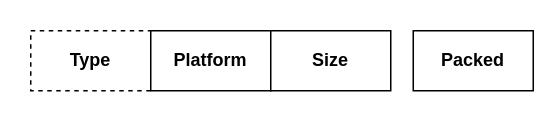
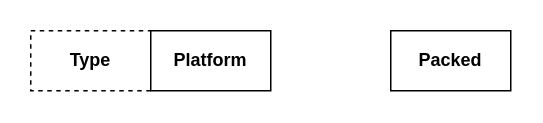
  <mxCell id="0" />
  <mxCell id="1" parent="0" />
  <mxCell id="2" value="Type" style="rounded=0;whiteSpace=wrap;html=1;fontStyle=1;dashed=1;" vertex="1" parent="1"><mxGeometry x="20" y="20" width="80" height="40" as="geometry" /></mxCell>
  <mxCell id="3" value="Platform" style="rounded=0;whiteSpace=wrap;html=1;fontStyle=1" vertex="1" parent="1"><mxGeometry x="100" y="20" width="80" height="40" as="geometry" /></mxCell>
- <mxCell id="4" value="Size" style="rounded=0;whiteSpace=wrap;html=1;fontStyle=1" vertex="1" parent="1"><mxGeometry x="180" y="20" width="80" height="40" as="geometry" /></mxCell>
- <mxCell id="5" value="Packed" style="rounded=0;whiteSpace=wrap;html=1;fontStyle=1" vertex="1" parent="1"><mxGeometry x="275" y="20" width="80" height="40" as="geometry" /></mxCell>
+ <mxCell id="5" value="Packed" style="rounded=0;whiteSpace=wrap;html=1;fontStyle=1" vertex="1" parent="1"><mxGeometry x="260" y="20" width="80" height="40" as="geometry" /></mxCell>
